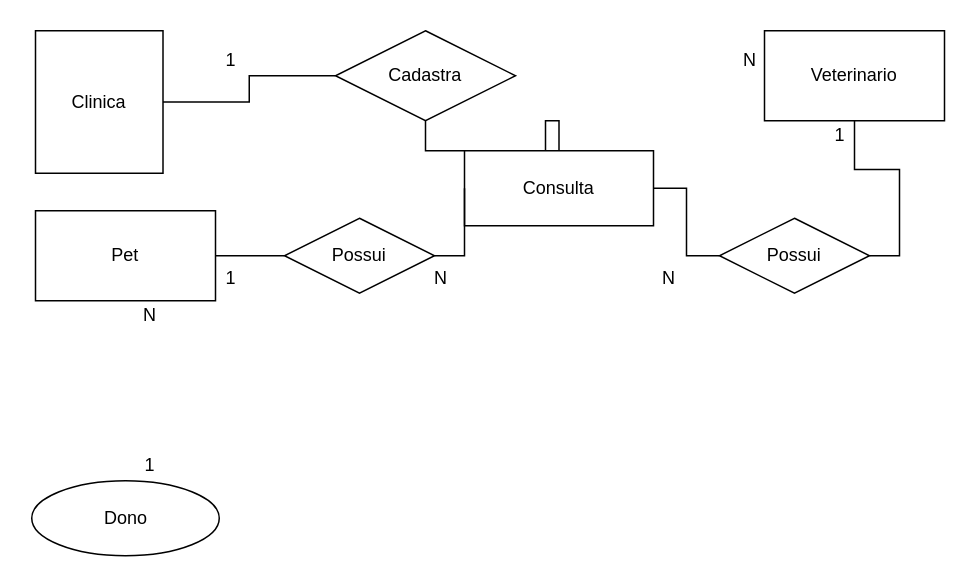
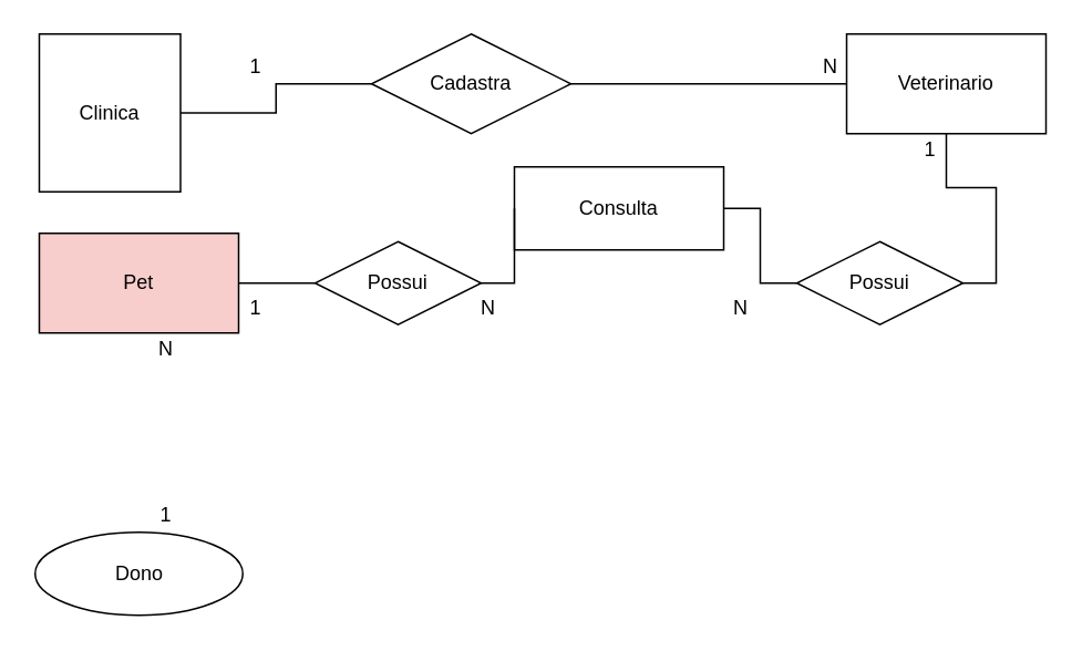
  <mxCell id="0" />
  <mxCell id="1" parent="0" />
  <mxCell id="2" style="edgeStyle=orthogonalEdgeStyle;rounded=0;orthogonalLoop=1;jettySize=auto;html=1;entryX=0;entryY=0.5;entryDx=0;entryDy=0;endArrow=none;endFill=0;" parent="1" source="3" target="5" edge="1"><mxGeometry relative="1" as="geometry" /></mxCell>
  <mxCell id="3" value="Clinica" style="rounded=0;whiteSpace=wrap;html=1;" parent="1" vertex="1"><mxGeometry x="23" y="20" width="85" height="95" as="geometry" /></mxCell>
- <mxCell id="4" style="edgeStyle=orthogonalEdgeStyle;rounded=0;orthogonalLoop=1;jettySize=auto;html=1;endArrow=none;endFill=0;" parent="1" source="5" target="12" edge="1"><mxGeometry relative="1" as="geometry" /></mxCell>
+ <mxCell id="4" style="edgeStyle=orthogonalEdgeStyle;rounded=0;orthogonalLoop=1;jettySize=auto;html=1;entryX=0;entryY=0.5;entryDx=0;entryDy=0;endArrow=none;endFill=0;" parent="1" source="5" target="6" edge="1"><mxGeometry relative="1" as="geometry" /></mxCell>
  <mxCell id="5" value="Cadastra" style="shape=rhombus;perimeter=rhombusPerimeter;whiteSpace=wrap;html=1;align=center;" parent="1" vertex="1"><mxGeometry x="223" y="20" width="120" height="60" as="geometry" /></mxCell>
  <mxCell id="6" value="Veterinario" style="rounded=0;whiteSpace=wrap;html=1;" parent="1" vertex="1"><mxGeometry x="509" y="20" width="120" height="60" as="geometry" /></mxCell>
  <mxCell id="7" style="edgeStyle=orthogonalEdgeStyle;rounded=0;orthogonalLoop=1;jettySize=auto;html=1;endArrow=none;endFill=0;" parent="1" source="8" edge="1"><mxGeometry relative="1" as="geometry"><mxPoint x="189" y="170" as="targetPoint" /></mxGeometry></mxCell>
- <mxCell id="8" value="Pet" style="rounded=0;whiteSpace=wrap;html=1;" parent="1" vertex="1"><mxGeometry x="23" y="140" width="120" height="60" as="geometry" /></mxCell>
+ <mxCell id="8" value="Pet" style="rounded=0;whiteSpace=wrap;html=1;fillColor=#f8cecc;" parent="1" vertex="1"><mxGeometry x="23" y="140" width="120" height="60" as="geometry" /></mxCell>
  <mxCell id="9" style="edgeStyle=orthogonalEdgeStyle;rounded=0;orthogonalLoop=1;jettySize=auto;html=1;entryX=0.5;entryY=1;entryDx=0;entryDy=0;endArrow=none;endFill=0;exitX=1;exitY=0.5;exitDx=0;exitDy=0;" parent="1" source="16" target="6" edge="1"><mxGeometry relative="1" as="geometry"><mxPoint x="619" y="180" as="sourcePoint" /></mxGeometry></mxCell>
  <mxCell id="10" value="1" style="text;html=1;align=center;verticalAlign=middle;resizable=0;points=[];autosize=1;strokeColor=none;" parent="1" vertex="1"><mxGeometry x="143" y="30" width="20" height="20" as="geometry" /></mxCell>
  <mxCell id="11" value="N" style="text;html=1;align=center;verticalAlign=middle;resizable=0;points=[];autosize=1;strokeColor=none;" parent="1" vertex="1"><mxGeometry x="489" y="30" width="20" height="20" as="geometry" /></mxCell>
  <mxCell id="12" value="Consulta" style="whiteSpace=wrap;html=1;align=center;" parent="1" vertex="1"><mxGeometry x="309" y="100" width="126" height="50" as="geometry" /></mxCell>
  <mxCell id="13" style="edgeStyle=orthogonalEdgeStyle;rounded=0;orthogonalLoop=1;jettySize=auto;html=1;entryX=0;entryY=0.5;entryDx=0;entryDy=0;endArrow=none;endFill=0;" parent="1" source="14" target="12" edge="1"><mxGeometry relative="1" as="geometry" /></mxCell>
  <mxCell id="14" value="Possui" style="shape=rhombus;perimeter=rhombusPerimeter;whiteSpace=wrap;html=1;align=center;" parent="1" vertex="1"><mxGeometry x="189" y="145" width="100" height="50" as="geometry" /></mxCell>
  <mxCell id="15" style="edgeStyle=orthogonalEdgeStyle;rounded=0;orthogonalLoop=1;jettySize=auto;html=1;entryX=1;entryY=0.5;entryDx=0;entryDy=0;endArrow=none;endFill=0;" parent="1" source="16" target="12" edge="1"><mxGeometry relative="1" as="geometry" /></mxCell>
  <mxCell id="16" value="Possui" style="shape=rhombus;perimeter=rhombusPerimeter;whiteSpace=wrap;html=1;align=center;" parent="1" vertex="1"><mxGeometry x="479" y="145" width="100" height="50" as="geometry" /></mxCell>
  <mxCell id="17" value="1" style="text;html=1;align=center;verticalAlign=middle;resizable=0;points=[];autosize=1;strokeColor=none;" parent="1" vertex="1"><mxGeometry x="143" y="175" width="20" height="20" as="geometry" /></mxCell>
  <mxCell id="18" value="N" style="text;html=1;align=center;verticalAlign=middle;resizable=0;points=[];autosize=1;strokeColor=none;" parent="1" vertex="1"><mxGeometry x="283" y="175" width="20" height="20" as="geometry" /></mxCell>
  <mxCell id="19" value="1" style="text;html=1;align=center;verticalAlign=middle;resizable=0;points=[];autosize=1;strokeColor=none;" parent="1" vertex="1"><mxGeometry x="549" y="80" width="20" height="20" as="geometry" /></mxCell>
  <mxCell id="20" value="N" style="text;html=1;align=center;verticalAlign=middle;resizable=0;points=[];autosize=1;strokeColor=none;" parent="1" vertex="1"><mxGeometry x="435" y="175" width="20" height="20" as="geometry" /></mxCell>
  <mxCell id="21" value="Dono" style="ellipse;whiteSpace=wrap;html=1;align=center;" parent="1" vertex="1"><mxGeometry x="20.5" y="320" width="125" height="50" as="geometry" /></mxCell>
  <mxCell id="22" value="N" style="text;html=1;align=center;verticalAlign=middle;resizable=0;points=[];autosize=1;strokeColor=none;" parent="1" vertex="1"><mxGeometry x="89" y="200" width="20" height="20" as="geometry" /></mxCell>
  <mxCell id="23" value="1" style="text;html=1;align=center;verticalAlign=middle;resizable=0;points=[];autosize=1;strokeColor=none;" parent="1" vertex="1"><mxGeometry x="89" y="300" width="20" height="20" as="geometry" /></mxCell>
